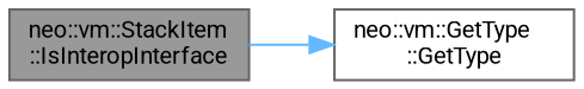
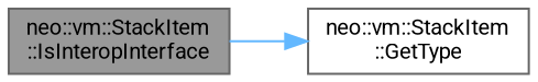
  digraph {
    rankdir=LR
    fontname=Roboto
    node [fontname=Roboto fontsize=10 shape=box style=filled]
    n1 [color=gray40 fillcolor=grey60 fontcolor=black height=0.2 label="neo::vm::StackItem\l::IsInteropInterface" width=0.4]
-   n2 [color=grey40 fillcolor=white height=0.2 label="neo::vm::GetType\l::GetType" width=0.4]
+   n2 [color=grey40 fillcolor=white height=0.2 label="neo::vm::StackItem\l::GetType" width=0.4]
    n1 -> n2 [color=steelblue1 fontname=Roboto fontsize=10 labelfontname=Helvetica labelfontsize=10 style=solid]
  }
